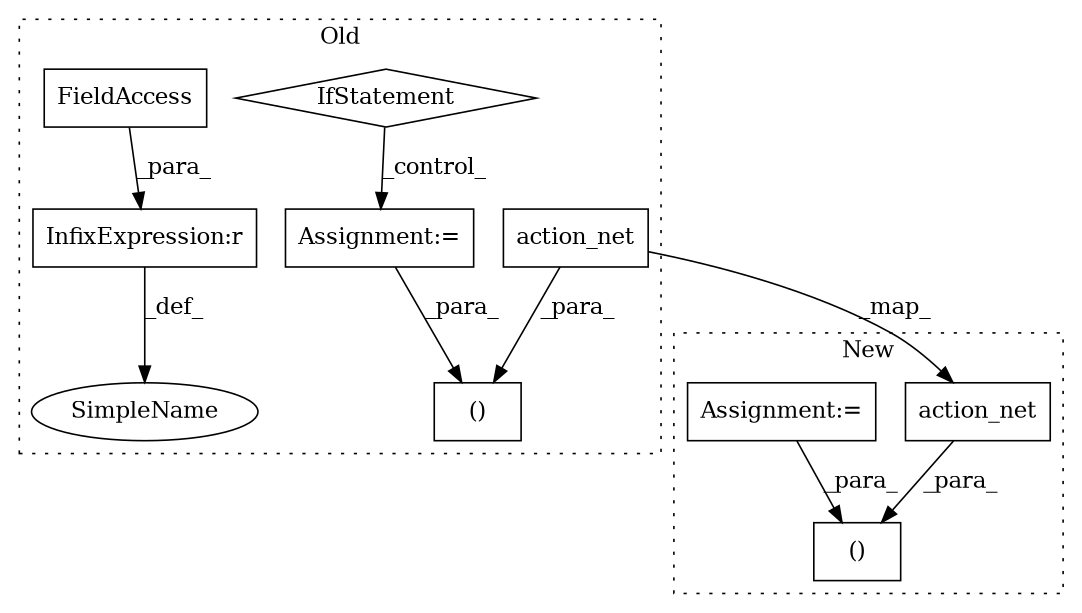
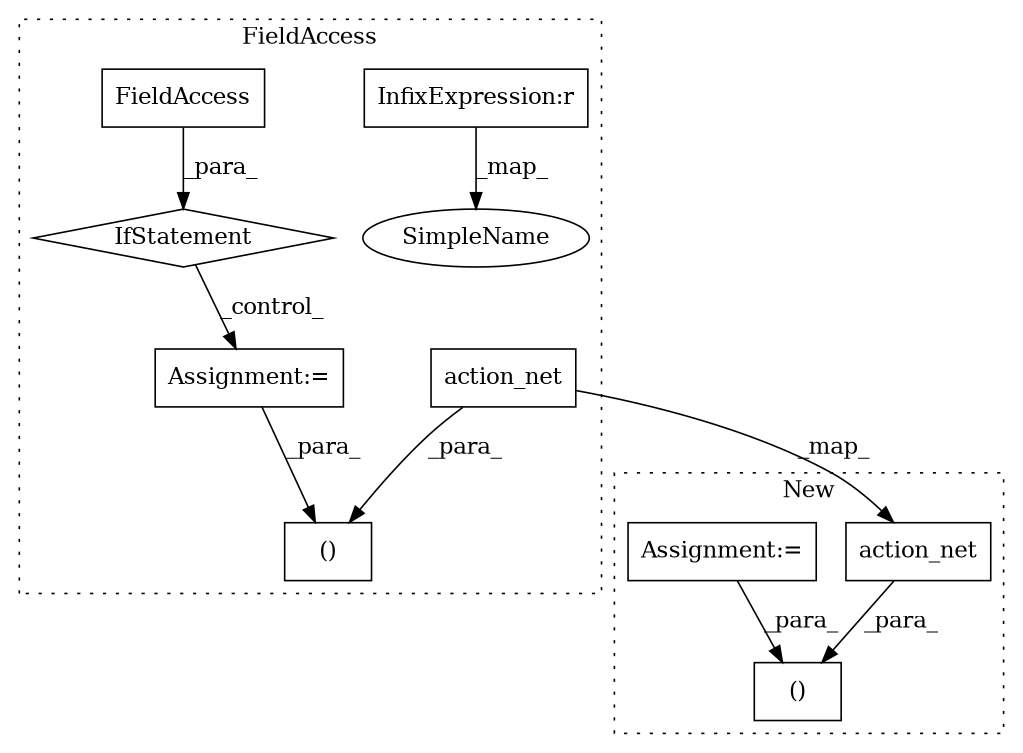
  digraph {
    node [a=32 l="11,1" shape=box]
    n1 [label=action_net s="7190,7205"]
    n2 [a=106 l=21 label="()" s=7235]
    n3 [a=7 l=1 label="Assignment:=" s=7062]
    n4 [a=27 l=4 label="InfixExpression:r" s=7040]
    n5 [a=22 l=20 label=FieldAccess s=7020]
    n6 [a=42 label=SimpleName shape=ellipse l=""]
    n7 [a=25 l="4,2" label=IfStatement s="7016,7048" shape=diamond]
    n8 [label=action_net s="14517,14535"]
    n9 [a=106 l=26 label="()" s=14559]
    n10 [a=7 l=1 label="Assignment:=" s=14424]
    subgraph cluster_1 {
-     label=Old
+     label=FieldAccess
      style=dotted
      n1
      n2
      n3
      n4
      n5
      n6
      n7
    }
    subgraph cluster_2 {
      label=New
      style=dotted
      n8
      n9
      n10
    }
    n1 -> n2 [label=_para_]
    n1 -> n8 [label=_map_]
    n3 -> n2 [label=_para_]
-   n4 -> n6 [label=_def_]
-   n5 -> n4 [label=_para_]
+   n4 -> n6 [label=_map_]
+   n5 -> n7 [label=_para_]
    n7 -> n3 [label=_control_]
    n8 -> n9 [label=_para_]
    n10 -> n9 [label=_para_]
  }
